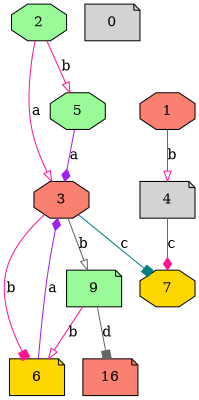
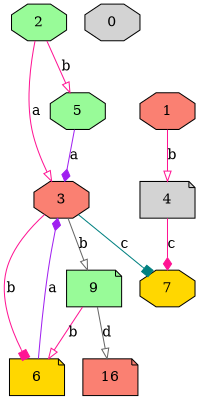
  strict digraph {
    node [fillcolor=salmon shape=octagon style=filled]
    edge [arrowhead=onormal color=deeppink]
    3
    2 [fillcolor=palegreen]
    5 [fillcolor=palegreen]
    6 [fillcolor=gold shape=note]
    7 [fillcolor=gold]
    9 [fillcolor=palegreen shape=note]
    n7 [label=16 shape=note]
    4 [fillcolor=lightgrey shape=note]
-   0 [fillcolor=lightgrey shape=note]
+   0 [fillcolor=lightgrey]
    1
    3 -> 6 [arrowhead=box label=b]
    3 -> 7 [arrowhead=box color=teal label=c]
    3 -> 9 [color=gray40 label=b]
    2 -> 3 [label=a]
    2 -> 5 [label=b]
    5 -> 3 [arrowhead=diamond color=purple label=a]
    6 -> 3 [arrowhead=diamond color=purple label=a]
    9 -> 6 [label=b]
-   9 -> n7 [arrowhead=box color=gray40 label=d]
+   9 -> n7 [color=gray40 label=d]
    4 -> 7 [arrowhead=diamond label=c]
    1 -> 4 [label=b]
  }
